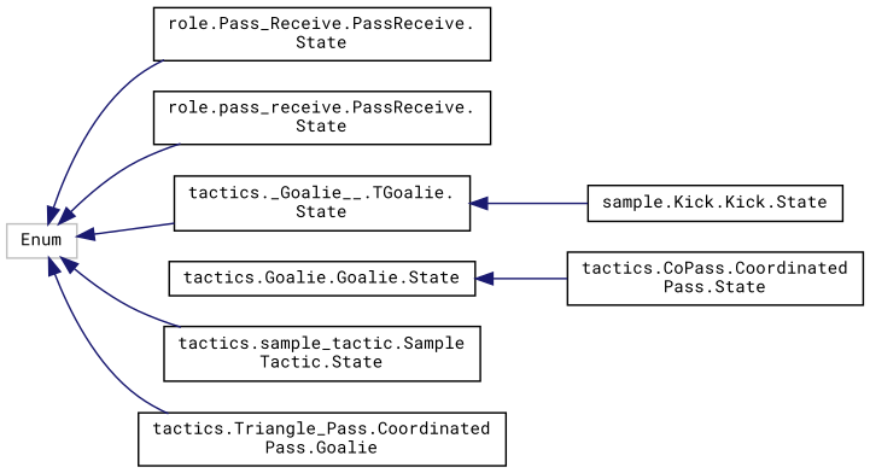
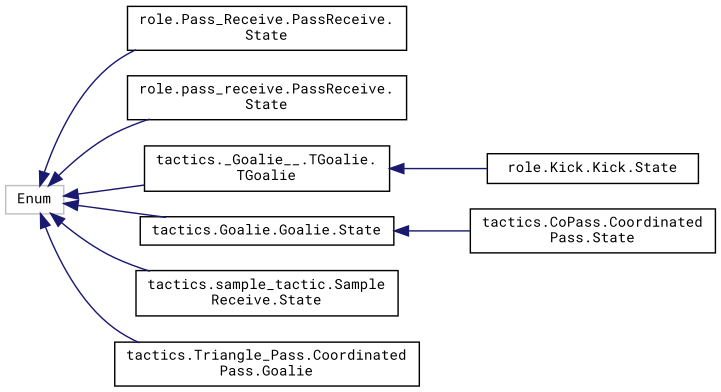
  digraph {
    fontname="Roboto Mono"
    rankdir=LR
    node [color=black fillcolor=white fontname="Roboto Mono" fontsize=10 shape=record style=filled]
    edge [color=midnightblue dir=back fontname="Roboto Mono" fontsize=10 labelfontname=Helvetica labelfontsize=10 style=solid]
    n1 [color=grey75 height=0.2 label=Enum width=0.4]
    n2 [height=0.2 label="role.Pass_Receive.PassReceive.\lState" width=0.4]
    n3 [height=0.2 label="role.pass_receive.PassReceive.\lState" width=0.4]
-   n4 [height=0.2 label="tactics._Goalie__.TGoalie.\lState" width=0.4]
+   n4 [height=0.2 label="tactics._Goalie__.TGoalie.\lTGoalie" width=0.4]
    n5 [height=0.2 label="tactics.Goalie.Goalie.State" width=0.4]
-   n6 [height=0.2 label="tactics.sample_tactic.Sample\lTactic.State" width=0.4]
+   n6 [height=0.2 label="tactics.sample_tactic.Sample\lReceive.State" width=0.4]
    n7 [height=0.2 label="tactics.Triangle_Pass.Coordinated\lPass.Goalie" width=0.4]
-   n8 [height=0.2 label="sample.Kick.Kick.State" width=0.4]
+   n8 [height=0.2 label="role.Kick.Kick.State" width=0.4]
    n9 [height=0.2 label="tactics.CoPass.Coordinated\lPass.State" width=0.4]
    n1 -> n2
    n1 -> n3
    n1 -> n4
+   n1 -> n5
    n1 -> n6
    n1 -> n7
    n4 -> n8
    n5 -> n9
  }
